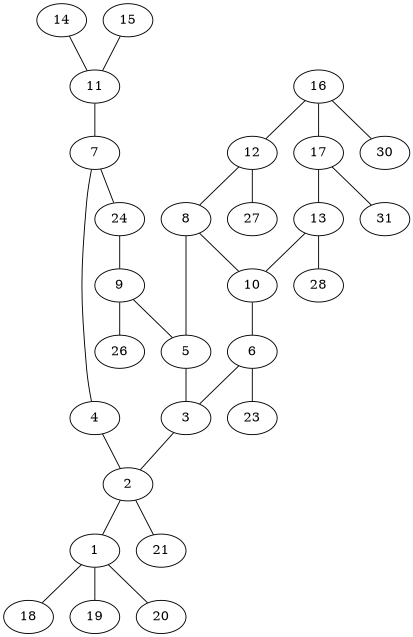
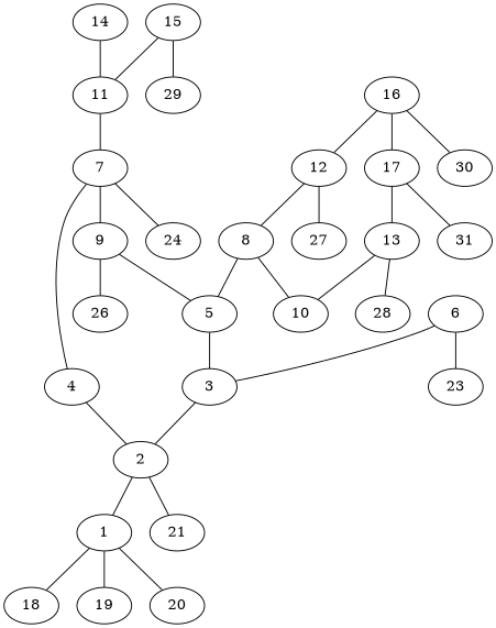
  graph {
    node [chem=C]
    edge [valence=1]
    1
    18 [chem=H]
    19 [chem=H]
    20 [chem=H]
    2
    21 [chem=H]
    3
    4 [chem=N]
    5
    6 [chem=N]
    23 [chem=H]
    7
    9
    24 [chem=H]
    26 [chem=H]
    8
    10
    11
    12
    27 [chem=H]
    13
    28 [chem=H]
    14 [chem=O]
    15 [chem=O]
+   29 [chem=H]
    16
    17
    30 [chem=H]
    31 [chem=H]
    1 -- 18
    1 -- 19
    1 -- 20
    2 -- 1
    2 -- 21
    3 -- 2
    4 -- 2
    5 -- 3 [valence=2]
    6 -- 3
    6 -- 23
    7 -- 4
-   24 -- 9
+   7 -- 9
    7 -- 24
    9 -- 5
    9 -- 26
    8 -- 5
    8 -- 10
-   10 -- 6
    11 -- 7
    12 -- 8 [valence=2]
    12 -- 27
    13 -- 10 [valence=2]
    13 -- 28
    14 -- 11 [valence=2]
    15 -- 11
+   15 -- 29
    16 -- 12
    16 -- 17 [valence=2]
    16 -- 30
    17 -- 13
    17 -- 31
  }
